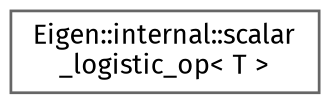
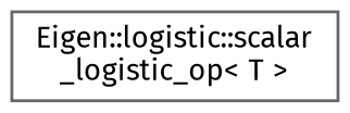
  digraph {
    rankdir=LR
    fontname="Fira Sans"
-   n1 [color=grey40 fillcolor=white fontname="Fira Sans" fontsize=10 height=0.2 label="Eigen::internal::scalar\l_logistic_op\< T \>" shape=box style=filled width=0.4]
+   n1 [color=grey40 fillcolor=white fontname="Fira Sans" fontsize=10 height=0.2 label="Eigen::logistic::scalar\l_logistic_op\< T \>" shape=box style=filled width=0.4]
  }
